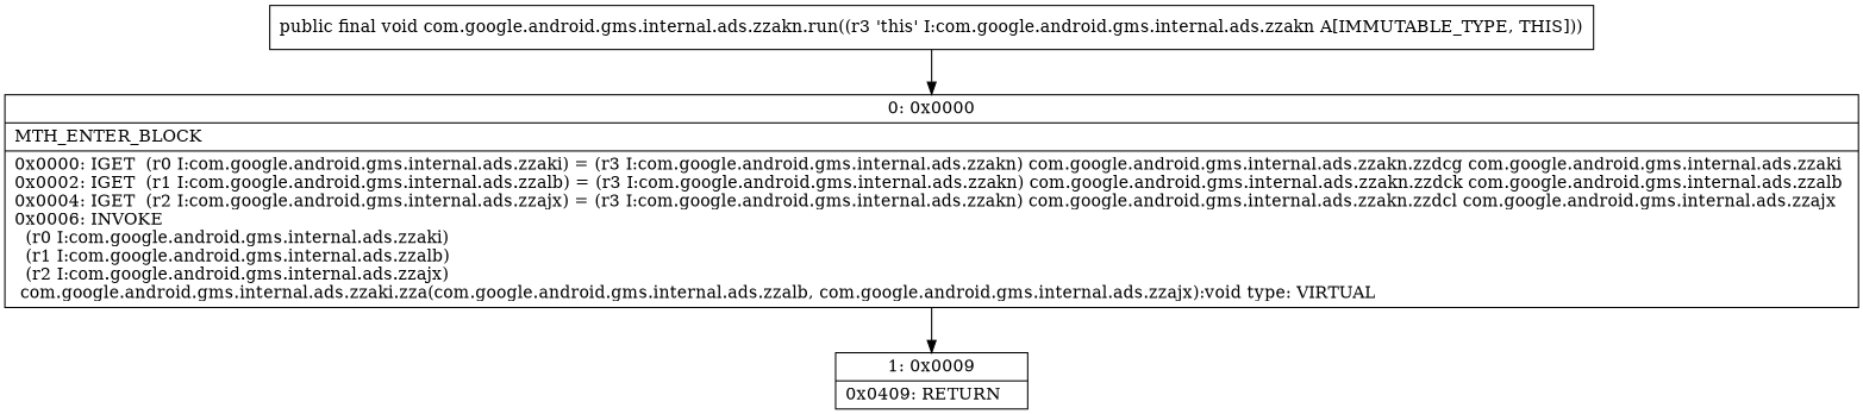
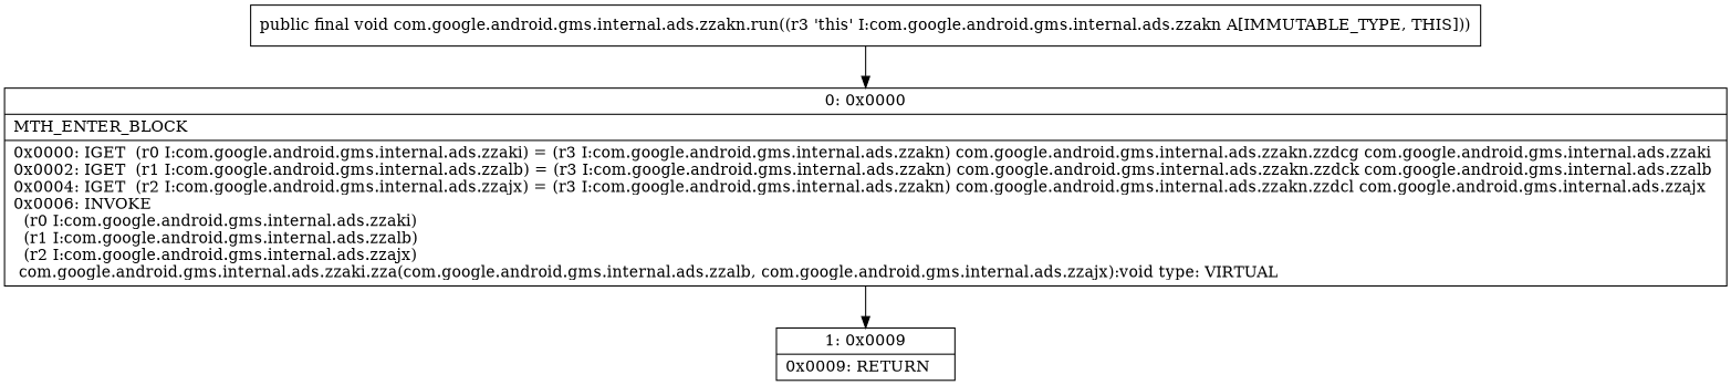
  digraph {
    node [shape=record]
    n1 [label="{0\:\ 0x0000|MTH_ENTER_BLOCK\l|0x0000: IGET  (r0 I:com.google.android.gms.internal.ads.zzaki) = (r3 I:com.google.android.gms.internal.ads.zzakn) com.google.android.gms.internal.ads.zzakn.zzdcg com.google.android.gms.internal.ads.zzaki \l0x0002: IGET  (r1 I:com.google.android.gms.internal.ads.zzalb) = (r3 I:com.google.android.gms.internal.ads.zzakn) com.google.android.gms.internal.ads.zzakn.zzdck com.google.android.gms.internal.ads.zzalb \l0x0004: IGET  (r2 I:com.google.android.gms.internal.ads.zzajx) = (r3 I:com.google.android.gms.internal.ads.zzakn) com.google.android.gms.internal.ads.zzakn.zzdcl com.google.android.gms.internal.ads.zzajx \l0x0006: INVOKE  \l  (r0 I:com.google.android.gms.internal.ads.zzaki)\l  (r1 I:com.google.android.gms.internal.ads.zzalb)\l  (r2 I:com.google.android.gms.internal.ads.zzajx)\l com.google.android.gms.internal.ads.zzaki.zza(com.google.android.gms.internal.ads.zzalb, com.google.android.gms.internal.ads.zzajx):void type: VIRTUAL \l}"]
-   n2 [label="{1\:\ 0x0009|0x0409: RETURN   \l}"]
+   n2 [label="{1\:\ 0x0009|0x0009: RETURN   \l}"]
    n3 [label="{public final void com.google.android.gms.internal.ads.zzakn.run((r3 'this' I:com.google.android.gms.internal.ads.zzakn A[IMMUTABLE_TYPE, THIS])) }"]
    n1 -> n2
    n3 -> n1
  }
